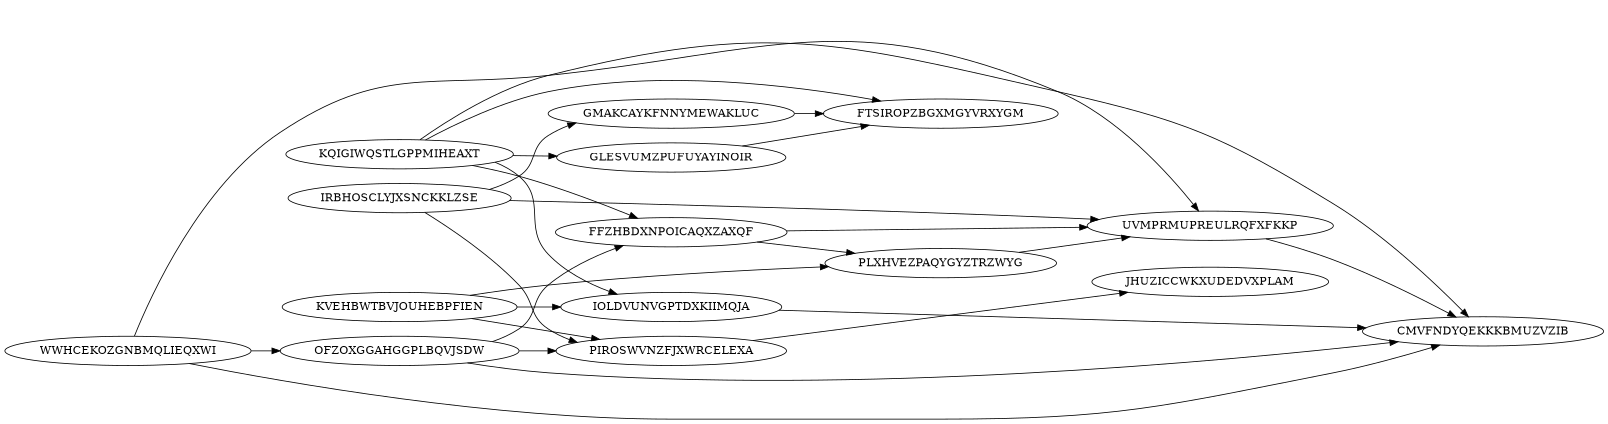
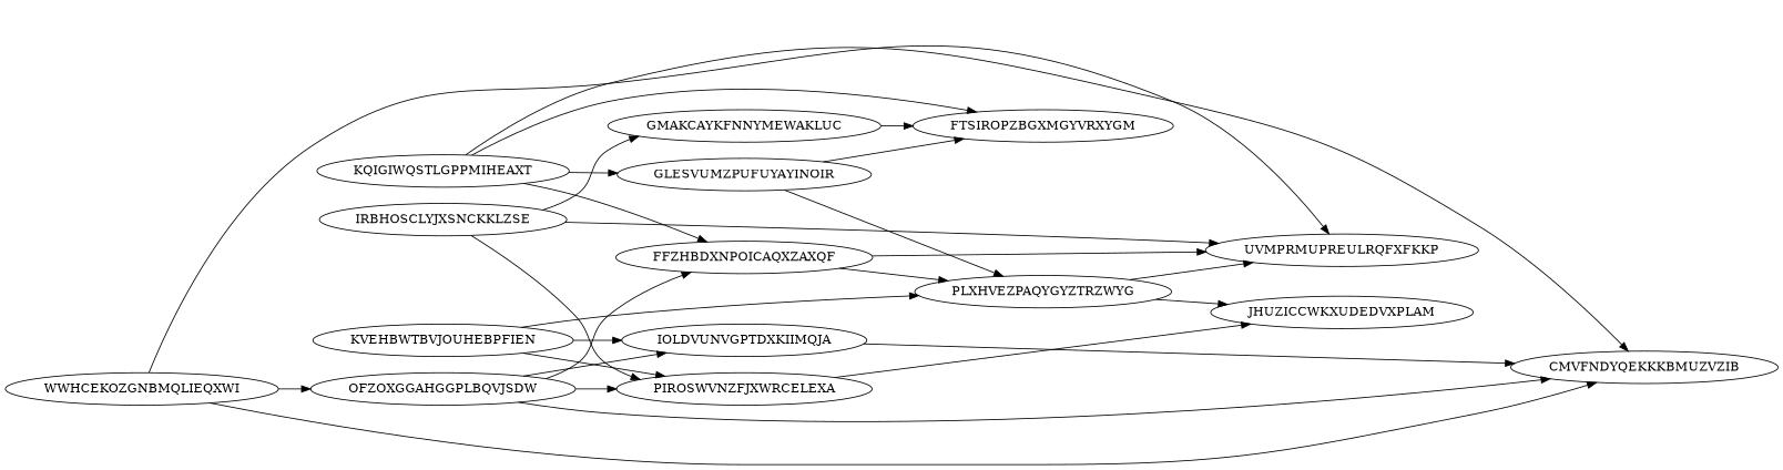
  digraph {
    rankdir=LR
    node [Weight=13]
    edge [Weight=18]
    GMAKCAYKFNNYMEWAKLUC [Weight=16]
    IRBHOSCLYJXSNCKKLZSE
    PIROSWVNZFJXWRCELEXA [Weight=11]
    UVMPRMUPREULRQFXFKKP [Weight=11]
    FTSIROPZBGXMGYVRXYGM [Weight=11]
    JHUZICCWKXUDEDVXPLAM
    CMVFNDYQEKKKBMUZVZIB [Weight=12]
    KQIGIWQSTLGPPMIHEAXT
    GLESVUMZPUFUYAYINOIR [Weight=15]
    FFZHBDXNPOICAQXZAXQF [Weight=17]
    PLXHVEZPAQYGYZTRZWYG [Weight=10]
    WWHCEKOZGNBMQLIEQXWI [Weight=20]
    OFZOXGGAHGGPLBQVJSDW [Weight=17]
    IOLDVUNVGPTDXKIIMQJA [Weight=19]
    KVEHBWTBVJOUHEBPFIEN
    GMAKCAYKFNNYMEWAKLUC -> FTSIROPZBGXMGYVRXYGM [Weight=16]
    IRBHOSCLYJXSNCKKLZSE -> GMAKCAYKFNNYMEWAKLUC [Weight=12]
    IRBHOSCLYJXSNCKKLZSE -> PIROSWVNZFJXWRCELEXA
    IRBHOSCLYJXSNCKKLZSE -> UVMPRMUPREULRQFXFKKP [Weight=17]
    PIROSWVNZFJXWRCELEXA -> JHUZICCWKXUDEDVXPLAM [Weight=11]
-   UVMPRMUPREULRQFXFKKP -> CMVFNDYQEKKKBMUZVZIB
    KQIGIWQSTLGPPMIHEAXT -> FTSIROPZBGXMGYVRXYGM [Weight=11]
    KQIGIWQSTLGPPMIHEAXT -> CMVFNDYQEKKKBMUZVZIB [Weight=14]
    KQIGIWQSTLGPPMIHEAXT -> GLESVUMZPUFUYAYINOIR [Weight=14]
    KQIGIWQSTLGPPMIHEAXT -> FFZHBDXNPOICAQXZAXQF [Weight=10]
    GLESVUMZPUFUYAYINOIR -> FTSIROPZBGXMGYVRXYGM
+   GLESVUMZPUFUYAYINOIR -> PLXHVEZPAQYGYZTRZWYG [Weight=14]
    FFZHBDXNPOICAQXZAXQF -> UVMPRMUPREULRQFXFKKP [Weight=14]
    FFZHBDXNPOICAQXZAXQF -> PLXHVEZPAQYGYZTRZWYG [Weight=16]
    PLXHVEZPAQYGYZTRZWYG -> UVMPRMUPREULRQFXFKKP [Weight=10]
+   PLXHVEZPAQYGYZTRZWYG -> JHUZICCWKXUDEDVXPLAM [Weight=19]
    WWHCEKOZGNBMQLIEQXWI -> UVMPRMUPREULRQFXFKKP [Weight=15]
    WWHCEKOZGNBMQLIEQXWI -> CMVFNDYQEKKKBMUZVZIB [Weight=20]
    WWHCEKOZGNBMQLIEQXWI -> OFZOXGGAHGGPLBQVJSDW [Weight=19]
    OFZOXGGAHGGPLBQVJSDW -> PIROSWVNZFJXWRCELEXA [Weight=11]
    OFZOXGGAHGGPLBQVJSDW -> CMVFNDYQEKKKBMUZVZIB [Weight=17]
    OFZOXGGAHGGPLBQVJSDW -> FFZHBDXNPOICAQXZAXQF
-   KQIGIWQSTLGPPMIHEAXT -> IOLDVUNVGPTDXKIIMQJA [Weight=10]
+   OFZOXGGAHGGPLBQVJSDW -> IOLDVUNVGPTDXKIIMQJA [Weight=10]
    IOLDVUNVGPTDXKIIMQJA -> CMVFNDYQEKKKBMUZVZIB [Weight=12]
    KVEHBWTBVJOUHEBPFIEN -> PIROSWVNZFJXWRCELEXA
    KVEHBWTBVJOUHEBPFIEN -> PLXHVEZPAQYGYZTRZWYG [Weight=10]
    KVEHBWTBVJOUHEBPFIEN -> IOLDVUNVGPTDXKIIMQJA [Weight=11]
  }
